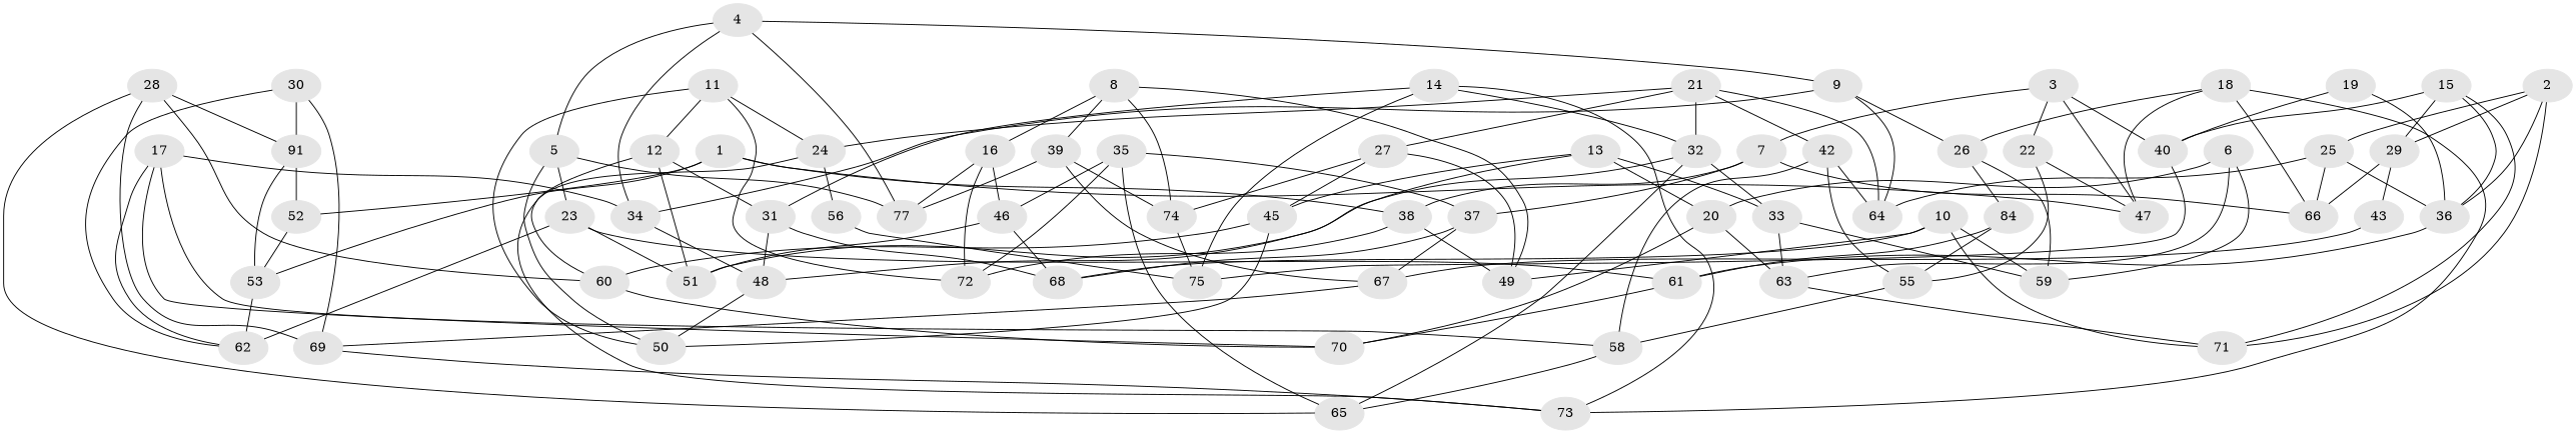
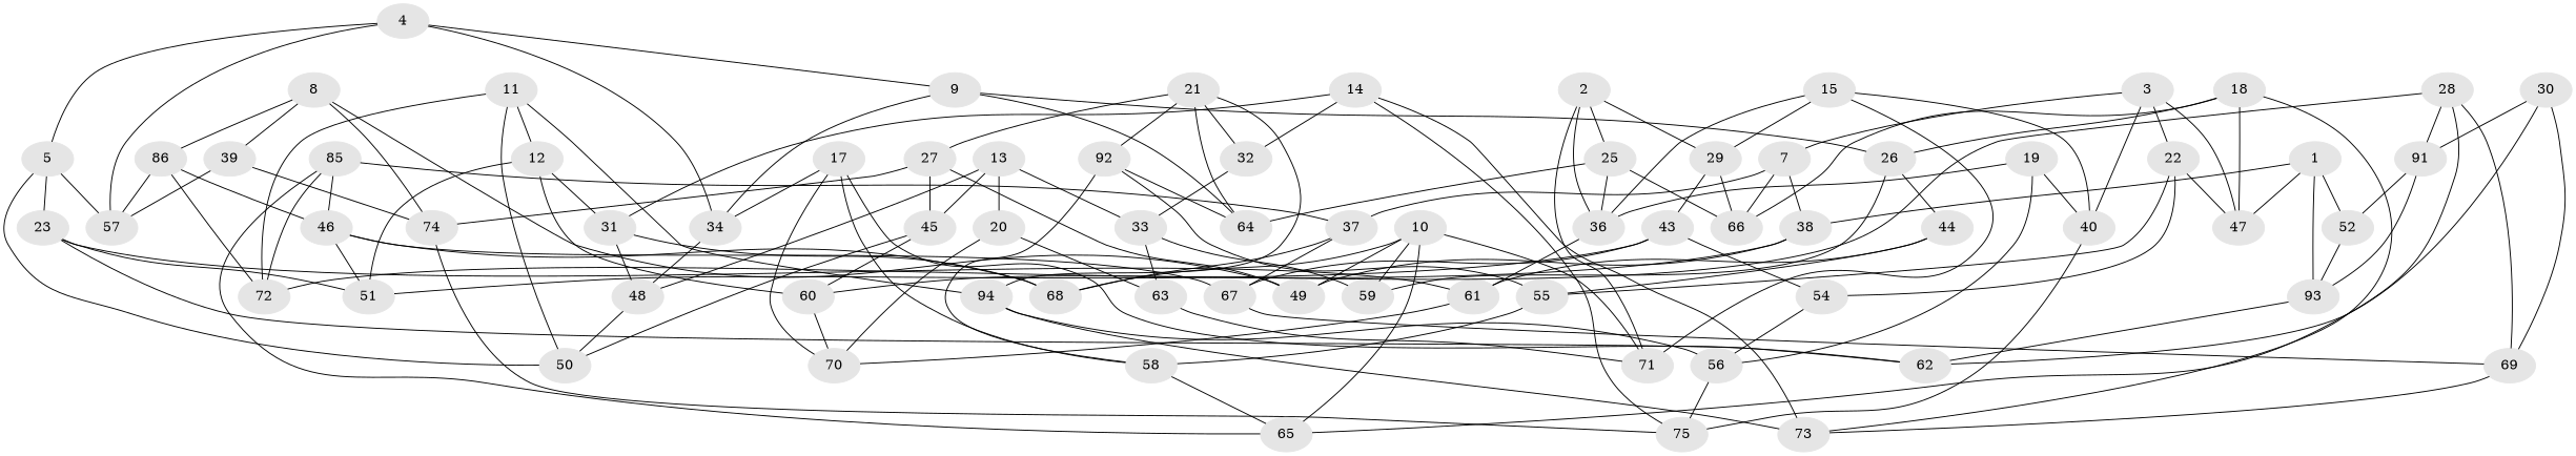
  graph {
    node [color=gray90 style=filled]
    1
    38
    47
    52
-   53
+   53 [label=93]
    49
    72
    62
    2
    25
    29
    36
    71
    66
    64
    43
    61
    3
    7
    22
    40
    37
+   54
    55
    75
    4
    5
    9
    34
-   57 [label=77]
+   57
    23
    50
    26
    48
    51
-   6
    20
    59
    63
    70
    56
    68
    67
    8
-   16
+   16 [label=86]
    39
    74
    46
-   44 [label=84]
+   44
    10
    11
    12
-   24
+   24 [label=94]
    31
    60
    73
    13
    33
    45
    14
    32
    65
    15
    17
    58
    18
    19
    21
    27
-   42
+   42 [label=92]
    28
    n72 [label=91]
    69
    30
-   35
+   35 [label=85]
    1 -- 38
    1 -- 47
    1 -- 52
    1 -- 53
    38 -- 49
    38 -- 72
    52 -- 53
    53 -- 62
    2 -- 25
    2 -- 29
    2 -- 36
    2 -- 71
    25 -- 36
    25 -- 66
    25 -- 64
    29 -- 66
    29 -- 43
    36 -- 61
-   32 -- 51
+   43 -- 54
+   43 -- 51
    43 -- 67
    61 -- 70
    3 -- 47
    3 -- 7
    3 -- 22
    3 -- 40
    7 -- 38
    7 -- 66
    7 -- 37
    22 -- 47
+   22 -- 54
    22 -- 55
    40 -- 75
    37 -- 68
    37 -- 67
+   54 -- 56
    55 -- 58
    4 -- 5
    4 -- 9
    4 -- 34
    4 -- 57
    5 -- 57
    5 -- 23
    5 -- 50
    9 -- 64
    9 -- 34
    9 -- 26
    34 -- 48
    23 -- 62
    23 -- 61
    23 -- 51
    26 -- 59
    26 -- 44
    48 -- 50
-   6 -- 20
-   6 -- 59
-   6 -- 63
    20 -- 63
    20 -- 70
    63 -- 71
    56 -- 75
    67 -- 69
    8 -- 49
    8 -- 16
    8 -- 39
    8 -- 74
    16 -- 72
    16 -- 57
    16 -- 46
    39 -- 57
-   39 -- 67
+   46 -- 67
    39 -- 74
    74 -- 75
    46 -- 51
    46 -- 68
    44 -- 61
    44 -- 55
    10 -- 49
    10 -- 71
    10 -- 59
    10 -- 68
    11 -- 72
    11 -- 50
    11 -- 12
    11 -- 24
    12 -- 51
    12 -- 31
    12 -- 60
    24 -- 56
    24 -- 73
    31 -- 48
    31 -- 68
    60 -- 70
    13 -- 48
    13 -- 20
    13 -- 33
    13 -- 45
    33 -- 59
    33 -- 63
    45 -- 50
    45 -- 60
    14 -- 75
    14 -- 31
    14 -- 73
    14 -- 32
    32 -- 33
-   32 -- 65
+   10 -- 65
    15 -- 29
    15 -- 36
    15 -- 71
    15 -- 40
    17 -- 62
    17 -- 34
    17 -- 70
    17 -- 58
    58 -- 65
    18 -- 47
    18 -- 66
    18 -- 26
    18 -- 73
    19 -- 36
    19 -- 40
+   19 -- 56
    21 -- 64
    21 -- 24
    21 -- 32
    21 -- 27
    21 -- 42
    27 -- 49
    27 -- 74
    27 -- 45
    42 -- 64
    42 -- 55
    42 -- 58
    28 -- 60
    28 -- 65
    28 -- n72
    28 -- 69
    n72 -- 52
    n72 -- 53
    69 -- 73
    30 -- 62
    30 -- n72
    30 -- 69
    35 -- 72
    35 -- 37
    35 -- 46
    35 -- 65
  }
